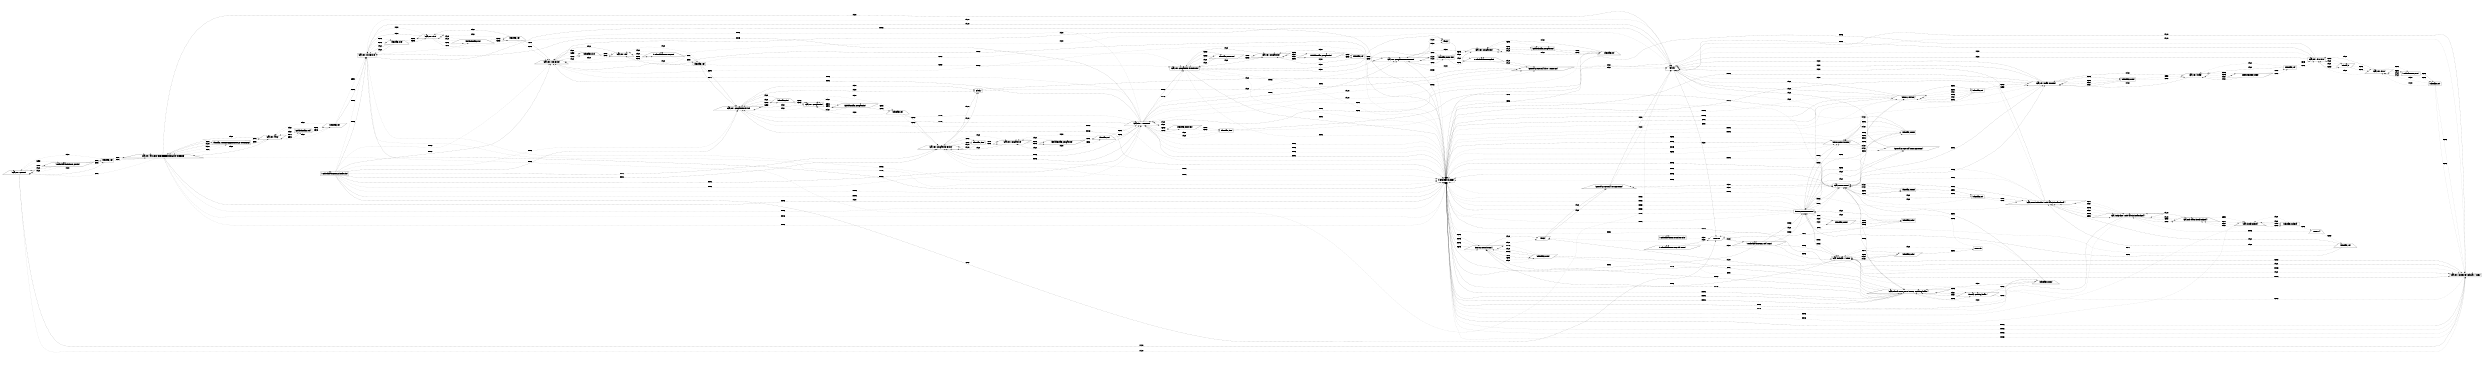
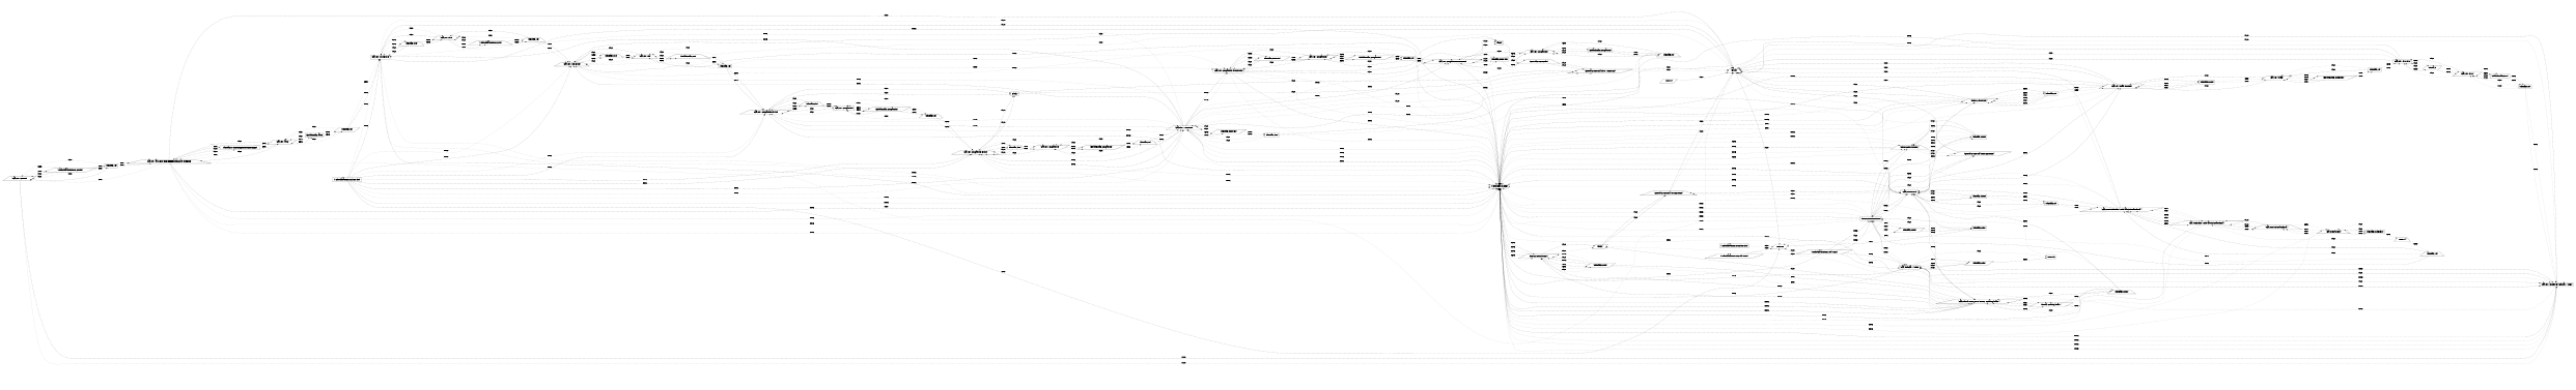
  digraph {
    rankdir=LR
    node [shape=parallelogram]
    edge [style=dashed]
    n1 [label="(MethodReturn,RET)" shape=box]
    n2 [label="(Return,return(NULL);)"]
-   n3 [label="(Return,void(ret);)"]
+   n3 [label="(Return,return(ret);)"]
    n4 [label="(Return,return(NULL);)" shape=trapezium]
    n5 [label="(Identifier,NULL)"]
    n6 [label="(Block,)"]
    n7 [label="(Block,)" shape=trapezium]
    n8 [label="(Identifier,ret)" shape=box]
    n9 [label="(ControlStructure,if (mem == NULL))"]
    n10 [label="(Identifier,NULL)" shape=box]
    n11 [label="(MethodParameterIn,void *mem)"]
    1000100
    n13 [label="(Call,(xmlChar *) mem)" shape=box]
    n14 [label="(Return,mem == NULL)" shape=box]
    n15 [label="(Identifier,mem)"]
    n16 [label="(Call,ret->content = (xmlChar *) mem)" shape=box]
-   n17 [label="(Call,ret == NULL)" shape=box]
+   n17 [label="(Call,ret == XML)" shape=box]
    n18 [label="(Identifier,NULL)"]
    n19 [label="(MethodParameterOut,void *mem)"]
-   n20 [label="(MethodParameterIn,sizeof_t size)" shape=box]
+   n20 [label="(MethodParameterIn,size_t size)" shape=box]
    n21 [label="(Call,size < INT_MAX)" shape=trapezium]
    n22 [label="(Call,ret->compat_use = size)" shape=trapezium]
    n23 [label="(Call,ret->compat_size = size)"]
    n24 [label="(Call,ret->use = size)" shape=trapezium]
    n25 [label="(Call,ret->size = size)" shape=box]
    n26 [label="(Identifier,INT_MAX)"]
    n27 [label="(ControlStructure,if (size < INT_MAX))"]
    n28 [label="(Call,ret->compat_use = INT_MAX)"]
    n29 [label="(Call,ret->compat_size = INT_MAX)" shape=box]
    n30 [label="(Block,)" shape=box]
    n31 [label="(Identifier,size)" shape=box]
    n32 [label="(Identifier,size)" shape=trapezium]
    n33 [label="(Identifier,size)" shape=trapezium]
    n34 [label="(Identifier,size)" shape=trapezium]
    n35 [label="(MethodParameterOut,size_t size)" shape=box]
    n36 [label="(Call,xmlBufMemoryError(NULL, \"creating buffer\"))"]
    n37 [label="(Literal,\"creating buffer\")"]
    n38 [label="(ControlStructure,if (ret == NULL))" shape=trapezium]
    n39 [label="(Identifier,size)" shape=box]
    n40 [label="(Block,)" shape=box]
    n41 [label="(Identifier,INT_MAX)" shape=box]
    n42 [label="(Identifier,INT_MAX)"]
    n43 [label="(Call,ret->buffer = NULL)"]
    n44 [label="(Identifier,NULL)" shape=box]
    n45 [label="(FieldIdentifier,compat_use)"]
    n46 [label="(Call,ret->compat_use)"]
    n47 [label="(Identifier,ret)" shape=trapezium]
    n48 [label="(FieldIdentifier,compat_size)"]
    n49 [label="(Call,ret->compat_size)" shape=box]
    n50 [label="(Identifier,ret)" shape=trapezium]
-   n51 [label="(MethodParameterIn,else)" shape=trapezium]
+   n51 [label="(ControlStructure,else)" shape=trapezium]
    n52 [label="(FieldIdentifier,compat_use)" shape=box]
    n53 [label="(Call,ret->compat_use)" shape=trapezium]
    n54 [label="(Identifier,ret)" shape=trapezium]
    n55 [label="(FieldIdentifier,compat_size)"]
    n56 [label="(Call,ret->compat_size)"]
    n57 [label="(Identifier,ret)" shape=box]
    n58 [label="(Call,ret->use)" shape=trapezium]
-   n59 [label="(MethodParameterOut,use)" shape=trapezium]
+   n59 [label="(FieldIdentifier,use)" shape=trapezium]
    n60 [label="(Identifier,ret)" shape=box]
    n61 [label="(Call,ret->size)"]
-   n62 [label="(FieldIdentifier,size)" shape=trapezium]
+   n62 [label="(MethodParameterOut,size)" shape=trapezium]
    n63 [label="(Identifier,ret)" shape=trapezium]
-   n64 [label="(Identifier,XML_BUFFER_ALLOC_IMMUTABLE)" shape=box]
+   n64 [label="(Identifier,XML_BUFFER_ALLOC_BUFFER)" shape=box]
    n65 [label="(Call,ret->alloc = XML_BUFFER_ALLOC_IMMUTABLE)" shape=trapezium]
    n66 [label="(Call,ret->alloc)"]
    n67 [label="(Call,ret->content)"]
-   n68 [label="(FieldIdentifier,void)" shape=box]
+   n68 [label="(FieldIdentifier,alloc)" shape=box]
    n69 [label="(Identifier,ret)"]
    1000175 [shape=box]
    n71 [label="(MethodParameterOut,content)"]
    n72 [label="(Identifier,ret)" shape=box]
    n73 [label="(Literal,0)"]
    n74 [label="(Call,ret->error = 0)" shape=box]
    n75 [label="(Call,ret->error)"]
-   n76 [label="(MethodReturn,error)" shape=box]
+   n76 [label="(FieldIdentifier,error)" shape=box]
    n77 [label="(Identifier,ret)" shape=box]
    n78 [label="(Identifier,NULL)" shape=box]
    n79 [label="(Call,ret->buffer)"]
-   n80 [label="(FieldIdentifier,buffer)"]
+   n80 [label="(FieldIdentifier,xmlBufPtr)"]
    n81 [label="(Identifier,ret)" shape=box]
    n82 [label="(Identifier,mem)" shape=box]
    n83 [label="(Call,(xmlBufPtr) xmlMalloc(sizeof(xmlBuf)))"]
-   n84 [label="(Call,xmlMalloc(sizeof(xmlBuf)))" shape=trapezium]
+   n84 [label="(Call,return(sizeof(xmlBuf)))" shape=trapezium]
    n85 [label="(Call,ret = (xmlBufPtr) xmlMalloc(sizeof(xmlBuf)))"]
-   n86 [label="(Call,sizeof(xmlBuf))" shape=trapezium]
-   n87 [label="(Identifier,xmlBuf)" shape=box]
+   n86 [label="(Call,sizeof(sizeof))" shape=trapezium]
+   n87 [label="(Identifier,xmlBufPtr)" shape=box]
    1000114 [shape=trapezium]
    n89 [label="(Identifier,ret)" shape=trapezium]
    n90 [label="(Identifier,ret)" shape=box]
    n91 [label="(Identifier,NULL)" shape=trapezium]
+   1000104
    n1 -> n2 [label="CFG: " style=dotted]
    n1 -> n2 [label="CFG: "]
    n1 -> n3 [label="CFG: "]
    n1 -> n3 [label="CFG: " style=dotted]
    n1 -> n4 [label="CFG: " style=dotted]
    n1 -> n4 [label="CFG: " style=dotted]
    n2 -> n1 [label="DDG: " style=dotted]
    n2 -> n1 [label="DDG: "]
    n2 -> n5 [label="CFG: "]
    n2 -> n5 [label="CFG: " style=dotted]
    n2 -> n6 [label="AST: "]
    n2 -> n6 [label="AST: " style=dotted]
    n3 -> n1 [label="DDG: " style=dotted]
    n3 -> n1 [label="DDG: "]
    n3 -> n7 [label="AST: "]
    n3 -> n7 [label="AST: "]
    n3 -> n8 [label="CFG: "]
    n3 -> n8 [label="CFG: " style=dotted]
    n4 -> n1 [label="DDG: "]
    n4 -> n1 [label="DDG: " style=dotted]
    n4 -> n9 [label="AST: " style=dotted]
    n4 -> n9 [label="AST: " style=dotted]
    n4 -> n10 [label="CFG: " style=dotted]
    n4 -> n10 [label="CFG: " style=dotted]
    n5 -> n2 [label="AST: " style=dotted]
    n5 -> n2 [label="DDG: " style=dotted]
    n5 -> n2 [label="AST: "]
    n5 -> n2 [label="DDG: "]
    n5 -> n36 [label="CFG: " style=dotted]
    n5 -> n36 [label="CFG: "]
    n6 -> n38 [label="AST: "]
    n6 -> n38 [label="AST: "]
    n7 -> 1000100 [label="AST: "]
    n8 -> n3 [label="AST: " style=dotted]
    n8 -> n3 [label="DDG: " style=dotted]
    n8 -> n3 [label="AST: "]
    n8 -> n3 [label="DDG: "]
    n8 -> n43 [label="CFG: "]
    n8 -> n43 [label="CFG: " style=dotted]
    n9 -> n7 [label="AST: " style=dotted]
    n9 -> n7 [label="AST: "]
    n10 -> n4 [label="AST: "]
    n10 -> n4 [label="DDG: "]
    n10 -> n4 [label="AST: " style=dotted]
    n10 -> n4 [label="DDG: " style=dotted]
    n10 -> n14 [label="CFG: "]
    n10 -> n14 [label="CFG: "]
    n11 -> n1 [label="DDG: " style=dotted]
    n11 -> n1 [label="DDG: "]
-   1000100 -> n11 [label="AST: "]
+   n11 -> 1000100 [label="AST: "]
    n11 -> n13 [label="DDG: "]
    n11 -> n13 [label="DDG: "]
    n11 -> n14 [label="DDG: "]
    n11 -> n14 [label="DDG: "]
    n13 -> n1 [label="DDG: "]
    n13 -> n1 [label="DDG: "]
    n13 -> n15 [label="CFG: "]
    n13 -> n15 [label="CFG: " style=dotted]
    n13 -> n16 [label="AST: "]
    n13 -> n16 [label="DDG: " style=dotted]
    n13 -> n16 [label="AST: "]
    n13 -> n16 [label="DDG: "]
    n14 -> n1 [label="DDG: " style=dotted]
    n14 -> n1 [label="DDG: " style=dotted]
    n14 -> n1 [label="DDG: " style=dotted]
    n14 -> n1 [label="DDG: " style=dotted]
    n14 -> n1 [label="DDG: " style=dotted]
    n14 -> n1 [label="DDG: "]
    n14 -> n4 [label="DDG: "]
    n14 -> n4 [label="DDG: "]
    n14 -> n9 [label="AST: "]
    n14 -> n9 [label="AST: "]
    n14 -> n13 [label="DDG: "]
    n14 -> n13 [label="DDG: " style=dotted]
    n14 -> n17 [label="DDG: "]
    n14 -> n17 [label="DDG: "]
    n14 -> n18 [label="CFG: " style=dotted]
    n14 -> n18 [label="CFG: "]
    n15 -> n13 [label="AST: "]
    n15 -> n13 [label="AST: "]
    n15 -> 1000175 [label="CFG: "]
    n16 -> n1 [label="DDG: "]
    n16 -> n1 [label="DDG: " style=dotted]
    n16 -> n1 [label="DDG: " style=dotted]
    n16 -> n1 [label="DDG: " style=dotted]
    n16 -> n7 [label="AST: "]
    n16 -> n7 [label="AST: " style=dotted]
    n16 -> n13 [label="CFG: " style=dotted]
    n16 -> n13 [label="CFG: "]
    n17 -> n1 [label="DDG: " style=dotted]
    n17 -> n1 [label="DDG: "]
    n17 -> n1 [label="DDG: " style=dotted]
    n17 -> n1 [label="DDG: "]
    n17 -> n3 [label="DDG: " style=dotted]
    n17 -> n3 [label="DDG: "]
    n17 -> 1000100 [label="AST: " style=dotted]
    n17 -> n36 [label="DDG: "]
    n17 -> n36 [label="DDG: "]
    n17 -> n38 [label="AST: " style=dotted]
    n17 -> n38 [label="AST: "]
    n17 -> n43 [label="DDG: "]
    n17 -> n43 [label="DDG: "]
    n17 -> n44 [label="CFG: " style=dotted]
    n17 -> n44 [label="CFG: "]
    n18 -> n14 [label="AST: " style=dotted]
    n18 -> n14 [label="AST: " style=dotted]
    n18 -> n82 [label="CFG: " style=dotted]
    n18 -> n82 [label="CFG: "]
    n19 -> 1000100 [label="AST: "]
    n20 -> n1 [label="DDG: " style=dotted]
    n20 -> n1 [label="DDG: "]
    n20 -> 1000100 [label="CFG: "]
    n20 -> n21 [label="DDG: "]
    n20 -> n21 [label="DDG: " style=dotted]
    n20 -> n22 [label="DDG: "]
    n20 -> n22 [label="DDG: "]
    n20 -> n23 [label="DDG: "]
    n20 -> n23 [label="DDG: " style=dotted]
    n20 -> n24 [label="DDG: " style=dotted]
    n20 -> n24 [label="DDG: "]
    n20 -> n25 [label="DDG: " style=dotted]
    n20 -> n25 [label="DDG: "]
    n21 -> n1 [label="DDG: " style=dotted]
    n21 -> n1 [label="DDG: " style=dotted]
    n21 -> n1 [label="DDG: " style=dotted]
    n21 -> n1 [label="DDG: "]
    n21 -> n22 [label="DDG: "]
    n21 -> n22 [label="DDG: "]
    n21 -> n23 [label="DDG: " style=dotted]
    n21 -> n23 [label="DDG: "]
    n21 -> n24 [label="DDG: " style=dotted]
    n21 -> n24 [label="DDG: "]
    n21 -> n25 [label="DDG: " style=dotted]
    n21 -> n25 [label="DDG: "]
    n21 -> n26 [label="CFG: " style=dotted]
    n21 -> n26 [label="CFG: "]
    n21 -> n27 [label="AST: " style=dotted]
    n21 -> n27 [label="AST: " style=dotted]
    n21 -> n28 [label="DDG: "]
    n21 -> n28 [label="DDG: " style=dotted]
    n21 -> n29 [label="DDG: " style=dotted]
    n21 -> n29 [label="DDG: "]
    n22 -> n1 [label="DDG: " style=dotted]
    n22 -> n1 [label="DDG: " style=dotted]
    n22 -> n30 [label="AST: "]
    n22 -> n30 [label="AST: "]
    n22 -> n31 [label="CFG: "]
    n22 -> n31 [label="CFG: "]
    n23 -> n1 [label="DDG: " style=dotted]
    n23 -> n1 [label="DDG: "]
    n23 -> n30 [label="AST: "]
    n23 -> n30 [label="AST: "]
    n23 -> n32 [label="CFG: "]
    n23 -> n32 [label="CFG: " style=dotted]
    n24 -> n1 [label="DDG: "]
    n24 -> n1 [label="DDG: " style=dotted]
    n24 -> n7 [label="AST: " style=dotted]
    n24 -> n7 [label="AST: "]
    n24 -> n33 [label="CFG: " style=dotted]
    n24 -> n33 [label="CFG: "]
    n25 -> n1 [label="DDG: " style=dotted]
    n25 -> n1 [label="DDG: "]
    n25 -> n1 [label="DDG: "]
    n25 -> n1 [label="DDG: " style=dotted]
    n25 -> n7 [label="AST: " style=dotted]
    n25 -> n7 [label="AST: "]
    n25 -> n34 [label="CFG: " style=dotted]
    n25 -> n34 [label="CFG: " style=dotted]
    n26 -> n21 [label="AST: " style=dotted]
    n26 -> n21 [label="AST: " style=dotted]
    n26 -> n39 [label="CFG: " style=dotted]
    n26 -> n39 [label="CFG: " style=dotted]
    n27 -> n7 [label="AST: " style=dotted]
    n27 -> n7 [label="AST: " style=dotted]
    n28 -> n1 [label="DDG: " style=dotted]
    n28 -> n1 [label="DDG: "]
    n28 -> n40 [label="AST: " style=dotted]
    n28 -> n40 [label="AST: " style=dotted]
    n28 -> n41 [label="CFG: "]
    n28 -> n41 [label="CFG: "]
    n29 -> n1 [label="DDG: " style=dotted]
    n29 -> n1 [label="DDG: " style=dotted]
    n29 -> n1 [label="DDG: "]
    n29 -> n1 [label="DDG: " style=dotted]
    n29 -> n40 [label="AST: "]
    n29 -> n40 [label="AST: "]
    n29 -> n42 [label="CFG: "]
    n29 -> n42 [label="CFG: "]
    n30 -> n27 [label="AST: "]
    n30 -> n27 [label="AST: "]
    n31 -> n22 [label="AST: " style=dotted]
    n31 -> n22 [label="AST: "]
    n31 -> n46 [label="CFG: " style=dotted]
    n31 -> n46 [label="CFG: "]
    n32 -> n23 [label="AST: "]
    n32 -> n23 [label="AST: "]
    n32 -> n49 [label="CFG: "]
    n32 -> n49 [label="CFG: "]
    n33 -> n24 [label="AST: " style=dotted]
    n33 -> n24 [label="AST: "]
    n33 -> n58 [label="CFG: "]
    n33 -> n58 [label="CFG: " style=dotted]
    n34 -> n25 [label="AST: "]
    n34 -> n25 [label="AST: "]
    n34 -> n61 [label="CFG: "]
    n34 -> n61 [label="CFG: "]
    n35 -> 1000100 [label="AST: " style=dotted]
    n36 -> n1 [label="DDG: "]
    n36 -> n1 [label="DDG: "]
    n36 -> n1 [label="DDG: "]
    n36 -> n1 [label="DDG: "]
    n36 -> n2 [label="DDG: "]
    n36 -> n2 [label="DDG: "]
    n36 -> n6 [label="AST: " style=dotted]
    n36 -> n6 [label="AST: "]
    n36 -> n37 [label="CFG: "]
    n36 -> n37 [label="CFG: " style=dotted]
    n37 -> n36 [label="AST: "]
    n37 -> n36 [label="AST: "]
    n37 -> n91 [label="CFG: "]
    n37 -> n91 [label="CFG: "]
    n38 -> n7 [label="AST: "]
    n38 -> n7 [label="AST: " style=dotted]
    n39 -> n17 [label="CFG: "]
    n39 -> n17 [label="CFG: " style=dotted]
    n39 -> n21 [label="AST: " style=dotted]
    n39 -> n21 [label="AST: " style=dotted]
    n40 -> n51 [label="AST: " style=dotted]
    n40 -> n51 [label="AST: " style=dotted]
    n41 -> n28 [label="AST: " style=dotted]
    n41 -> n28 [label="AST: "]
    n41 -> n53 [label="CFG: "]
    n41 -> n53 [label="CFG: "]
    n42 -> n29 [label="AST: " style=dotted]
    n42 -> n29 [label="AST: "]
    n42 -> n56 [label="CFG: "]
    n42 -> n56 [label="CFG: " style=dotted]
    n43 -> n1 [label="DDG: "]
    n43 -> n1 [label="DDG: "]
    n43 -> n1 [label="DDG: " style=dotted]
    n43 -> n1 [label="DDG: " style=dotted]
    n43 -> n7 [label="AST: "]
    n43 -> n7 [label="AST: "]
    n43 -> n78 [label="CFG: "]
    n43 -> n78 [label="CFG: " style=dotted]
    n44 -> n17 [label="AST: "]
    n44 -> n17 [label="AST: " style=dotted]
    n44 -> n90 [label="CFG: "]
    n44 -> n90 [label="CFG: " style=dotted]
    n45 -> n46 [label="AST: " style=dotted]
    n45 -> n46 [label="AST: " style=dotted]
    n45 -> n47 [label="CFG: " style=dotted]
    n45 -> n47 [label="CFG: "]
    n46 -> n22 [label="AST: " style=dotted]
    n46 -> n22 [label="AST: "]
    n46 -> n45 [label="CFG: "]
    n46 -> n45 [label="CFG: " style=dotted]
    n47 -> n21 [label="CFG: "]
    n47 -> n21 [label="CFG: "]
    n47 -> n46 [label="AST: " style=dotted]
    n47 -> n46 [label="AST: " style=dotted]
    n48 -> n49 [label="AST: "]
    n48 -> n49 [label="AST: " style=dotted]
    n48 -> n50 [label="CFG: " style=dotted]
    n48 -> n50 [label="CFG: "]
    n49 -> n23 [label="AST: "]
    n49 -> n23 [label="AST: " style=dotted]
    n49 -> n48 [label="CFG: "]
    n49 -> n48 [label="CFG: "]
    n50 -> n22 [label="CFG: " style=dotted]
    n50 -> n22 [label="CFG: "]
    n50 -> n49 [label="AST: " style=dotted]
    n50 -> n49 [label="AST: " style=dotted]
    n51 -> n27 [label="AST: "]
    n51 -> n27 [label="AST: "]
    n52 -> n53 [label="AST: "]
    n52 -> n53 [label="AST: " style=dotted]
    n52 -> n54 [label="CFG: "]
    n52 -> n54 [label="CFG: "]
    n53 -> n28 [label="AST: "]
    n53 -> n28 [label="AST: " style=dotted]
    n53 -> n52 [label="CFG: " style=dotted]
    n53 -> n52 [label="CFG: " style=dotted]
    n54 -> n21 [label="CFG: "]
    n54 -> n21 [label="CFG: " style=dotted]
    n54 -> n53 [label="AST: "]
    n54 -> n53 [label="AST: "]
    n55 -> n56 [label="AST: "]
    n55 -> n56 [label="AST: " style=dotted]
    n55 -> n57 [label="CFG: "]
    n55 -> n57 [label="CFG: " style=dotted]
    n56 -> n29 [label="AST: "]
    n56 -> n29 [label="AST: "]
    n56 -> n55 [label="CFG: " style=dotted]
    n56 -> n55 [label="CFG: " style=dotted]
    n57 -> n28 [label="CFG: " style=dotted]
    n57 -> n28 [label="CFG: "]
    n57 -> n56 [label="AST: "]
    n57 -> n56 [label="AST: "]
    n58 -> n24 [label="AST: "]
    n58 -> n24 [label="AST: " style=dotted]
    n58 -> n59 [label="CFG: " style=dotted]
    n58 -> n59 [label="CFG: " style=dotted]
    n59 -> n58 [label="AST: " style=dotted]
    n59 -> n58 [label="AST: "]
    n59 -> n60 [label="CFG: "]
    n59 -> n60 [label="CFG: " style=dotted]
    n60 -> n23 [label="CFG: "]
    n60 -> n23 [label="CFG: "]
    n60 -> n29 [label="CFG: " style=dotted]
    n60 -> n29 [label="CFG: " style=dotted]
    n60 -> n58 [label="AST: "]
    n60 -> n58 [label="AST: " style=dotted]
    n61 -> n25 [label="AST: " style=dotted]
    n61 -> n25 [label="AST: "]
    n61 -> n62 [label="CFG: " style=dotted]
    n61 -> n62 [label="CFG: "]
    n62 -> n61 [label="AST: " style=dotted]
    n62 -> n61 [label="AST: " style=dotted]
    n62 -> n63 [label="CFG: "]
    n62 -> n63 [label="CFG: "]
    n63 -> n24 [label="CFG: "]
    n63 -> n24 [label="CFG: " style=dotted]
    n63 -> n61 [label="AST: "]
    n63 -> n61 [label="AST: " style=dotted]
    n64 -> n65 [label="AST: "]
    n64 -> n65 [label="AST: " style=dotted]
    n64 -> n66 [label="CFG: "]
    n64 -> n66 [label="CFG: "]
    n65 -> n1 [label="DDG: " style=dotted]
    n65 -> n1 [label="DDG: " style=dotted]
    n65 -> n1 [label="DDG: "]
    n65 -> n1 [label="DDG: " style=dotted]
    n65 -> n7 [label="AST: "]
    n65 -> n7 [label="AST: " style=dotted]
    n65 -> n64 [label="CFG: " style=dotted]
    n65 -> n64 [label="CFG: "]
    n65 -> n67 [label="CFG: " style=dotted]
    n66 -> n65 [label="AST: "]
    n66 -> n65 [label="AST: "]
    n66 -> n68 [label="CFG: " style=dotted]
    n66 -> n68 [label="CFG: "]
    n67 -> n16 [label="AST: "]
    n67 -> n16 [label="AST: " style=dotted]
    n67 -> n71 [label="CFG: " style=dotted]
    n67 -> n71 [label="CFG: " style=dotted]
    n68 -> n66 [label="AST: " style=dotted]
    n68 -> n66 [label="AST: " style=dotted]
    n68 -> n69 [label="CFG: "]
    n68 -> n69 [label="CFG: " style=dotted]
    n69 -> n25 [label="CFG: " style=dotted]
    n69 -> n25 [label="CFG: "]
    n69 -> n66 [label="AST: " style=dotted]
    n69 -> n66 [label="AST: " style=dotted]
-   1000175 -> n13 [label="AST: " style=dotted]
+   n13 -> 1000175 [label="AST: " style=dotted]
    n71 -> n67 [label="AST: "]
    n71 -> n67 [label="AST: " style=dotted]
    n71 -> n72 [label="CFG: "]
    n71 -> n72 [label="CFG: " style=dotted]
    n72 -> n65 [label="CFG: "]
    n72 -> n65 [label="CFG: "]
    n72 -> n67 [label="AST: " style=dotted]
    n72 -> n67 [label="AST: "]
    n73 -> n74 [label="AST: " style=dotted]
    n73 -> n74 [label="AST: " style=dotted]
    n73 -> n75 [label="CFG: " style=dotted]
    n73 -> n75 [label="CFG: "]
    n74 -> n1 [label="DDG: "]
    n74 -> n1 [label="DDG: "]
    n74 -> n7 [label="AST: " style=dotted]
    n74 -> n7 [label="AST: "]
    n74 -> n73 [label="CFG: "]
    n74 -> n73 [label="CFG: " style=dotted]
    n75 -> n74 [label="AST: "]
    n75 -> n74 [label="AST: " style=dotted]
    n75 -> n76 [label="CFG: " style=dotted]
    n75 -> n76 [label="CFG: " style=dotted]
    n76 -> n75 [label="AST: " style=dotted]
    n76 -> n75 [label="AST: "]
    n76 -> n77 [label="CFG: "]
    n76 -> n77 [label="CFG: " style=dotted]
    n77 -> n16 [label="CFG: " style=dotted]
    n77 -> n16 [label="CFG: " style=dotted]
    n77 -> n75 [label="AST: " style=dotted]
    n77 -> n75 [label="AST: " style=dotted]
    n78 -> n43 [label="AST: "]
    n78 -> n43 [label="AST: "]
    n78 -> n79 [label="CFG: " style=dotted]
    n78 -> n79 [label="CFG: " style=dotted]
    n79 -> n43 [label="AST: "]
    n79 -> n43 [label="AST: "]
    n79 -> n80 [label="CFG: " style=dotted]
    n79 -> n80 [label="CFG: " style=dotted]
    n80 -> n79 [label="AST: " style=dotted]
    n80 -> n79 [label="AST: "]
    n80 -> n81 [label="CFG: " style=dotted]
    n80 -> n81 [label="CFG: " style=dotted]
    n81 -> n74 [label="CFG: " style=dotted]
    n81 -> n74 [label="CFG: " style=dotted]
    n81 -> n79 [label="AST: " style=dotted]
    n81 -> n79 [label="AST: "]
    n82 -> 1000100 [label="CFG: "]
    n82 -> n14 [label="AST: "]
    n82 -> n14 [label="AST: " style=dotted]
    n83 -> n1 [label="DDG: "]
    n83 -> n1 [label="DDG: " style=dotted]
    n83 -> n84 [label="CFG: "]
    n83 -> n84 [label="CFG: "]
    n83 -> n85 [label="AST: " style=dotted]
    n83 -> n85 [label="DDG: " style=dotted]
    n83 -> n85 [label="AST: " style=dotted]
    n83 -> n85 [label="DDG: "]
    n84 -> n83 [label="AST: "]
    n84 -> n83 [label="AST: " style=dotted]
    n84 -> n86 [label="CFG: " style=dotted]
    n84 -> n86 [label="CFG: " style=dotted]
    n85 -> n1 [label="DDG: " style=dotted]
    n85 -> n1 [label="DDG: " style=dotted]
    n85 -> n7 [label="AST: " style=dotted]
    n85 -> n7 [label="AST: "]
    n85 -> n17 [label="DDG: " style=dotted]
    n85 -> n17 [label="DDG: "]
    n85 -> n83 [label="CFG: " style=dotted]
    n85 -> n83 [label="CFG: " style=dotted]
    n86 -> n1 [label="DDG: " style=dotted]
    n86 -> n1 [label="DDG: " style=dotted]
    n86 -> n84 [label="AST: " style=dotted]
    n86 -> n84 [label="AST: " style=dotted]
    n86 -> n87 [label="CFG: " style=dotted]
    n86 -> n87 [label="CFG: "]
    n87 -> n86 [label="AST: " style=dotted]
    n87 -> n86 [label="AST: "]
    n87 -> 1000114 [label="CFG: " style=dotted]
-   1000114 -> n83 [label="DDG: " style=dotted]
+   1000114 -> n83 [label="AST: " style=dotted]
    1000114 -> n89 [label="CFG: " style=dotted]
    n89 -> n14 [label="CFG: " style=dotted]
    n89 -> n14 [label="CFG: "]
    n89 -> n85 [label="AST: "]
    n89 -> n85 [label="AST: "]
    n90 -> n17 [label="AST: "]
    n90 -> n17 [label="AST: " style=dotted]
    n90 -> n85 [label="CFG: " style=dotted]
    n90 -> n85 [label="CFG: "]
    n91 -> n17 [label="CFG: "]
    n91 -> n17 [label="CFG: " style=dotted]
    n91 -> n36 [label="AST: " style=dotted]
    n91 -> n36 [label="AST: "]
+   1000104 -> n7 [label="AST: "]
  }
